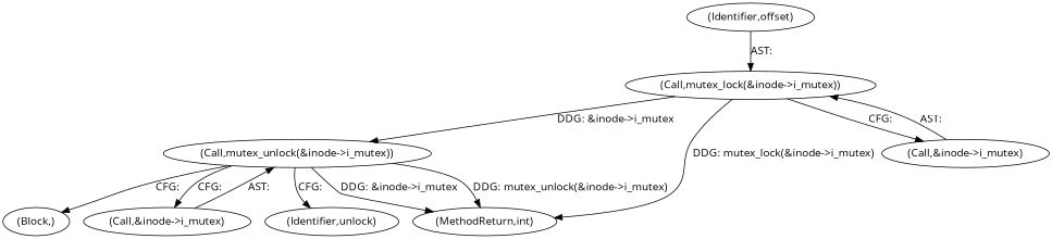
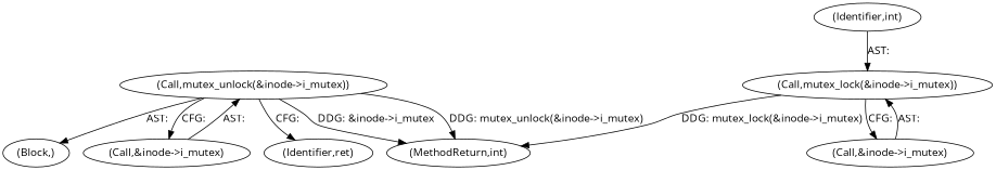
  digraph {
    fontname="Open Sans"
    node [fontname="Open Sans"]
    edge [fontname="Open Sans"]
    n1 [label="(Call,mutex_lock(&inode->i_mutex))"]
    n2 [label="(Call,mutex_unlock(&inode->i_mutex))"]
    n3 [label="(MethodReturn,int)"]
    n4 [label="(Call,&inode->i_mutex)"]
    n5 [label="(Block,)"]
    n6 [label="(Call,&inode->i_mutex)"]
-   n7 [label="(Identifier,unlock)"]
-   n8 [label="(Identifier,offset)"]
-   n1 -> n2 [label="DDG: &inode->i_mutex"]
+   n7 [label="(Identifier,ret)"]
+   n8 [label="(Identifier,int)"]
    n1 -> n3 [label="DDG: mutex_lock(&inode->i_mutex)"]
    n1 -> n4 [label="CFG: "]
    n2 -> n3 [label="DDG: mutex_unlock(&inode->i_mutex)"]
    n2 -> n3 [label="DDG: &inode->i_mutex"]
-   n2 -> n5 [label="CFG: "]
+   n2 -> n5 [label="AST: "]
    n2 -> n6 [label="CFG: "]
    n2 -> n7 [label="CFG: "]
    n4 -> n1 [label="AST: "]
    n6 -> n2 [label="AST: "]
    n8 -> n1 [label="AST: "]
  }
